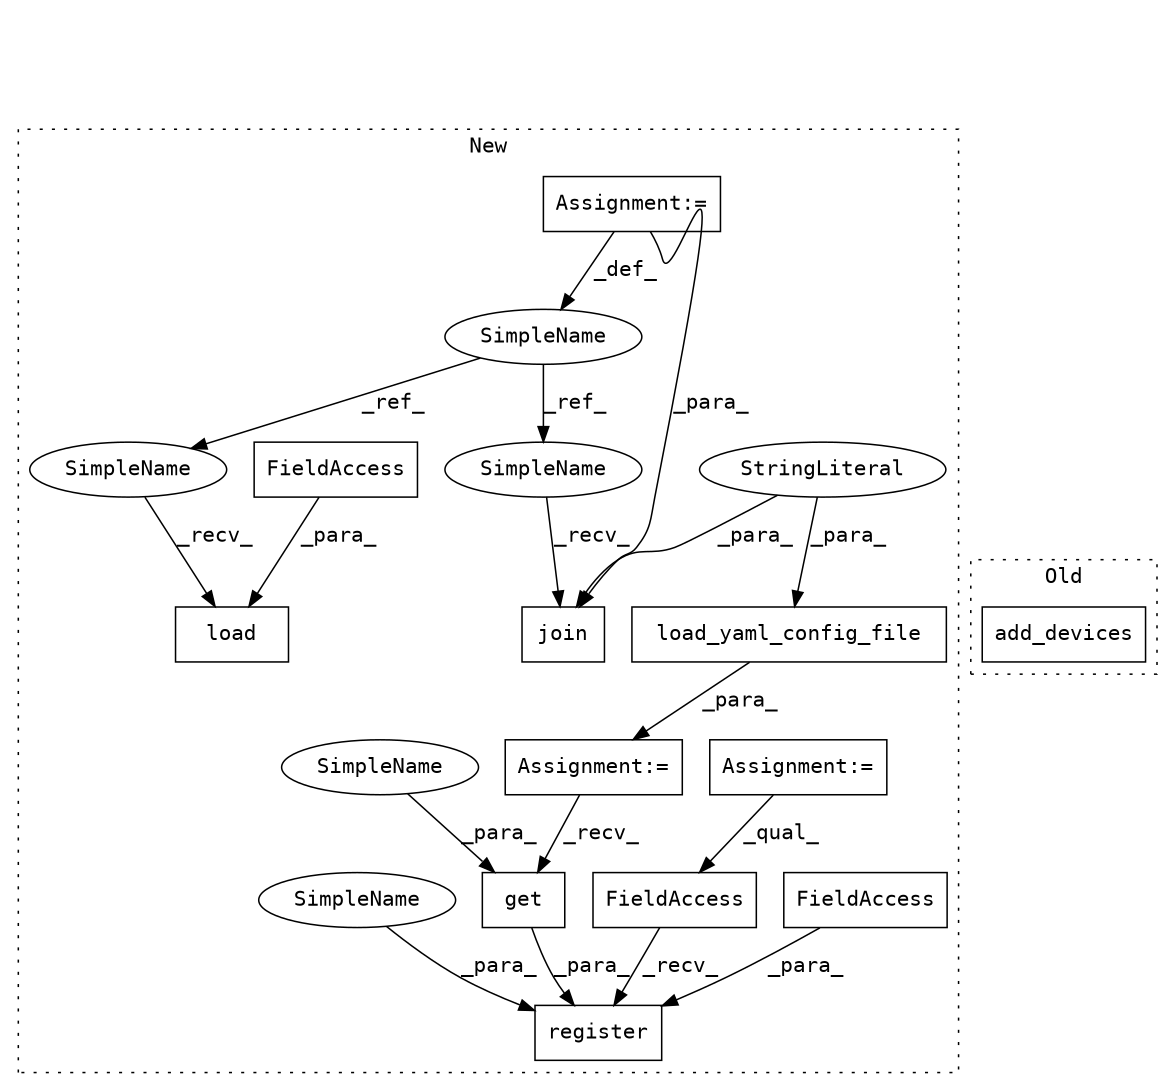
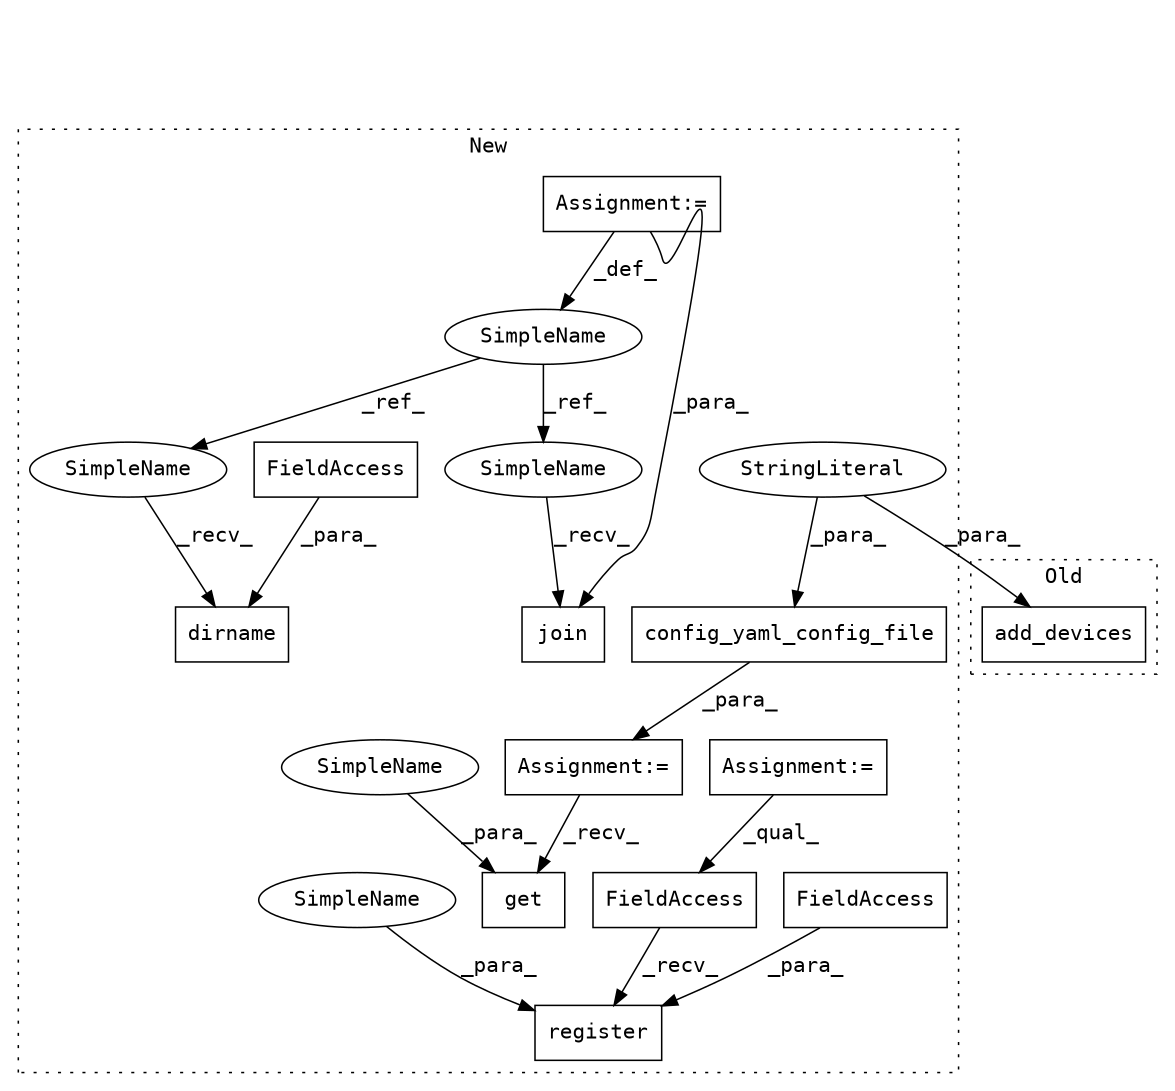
  digraph {
    fontname="DejaVu Sans Mono"
    node [a=32 fontname="DejaVu Sans Mono" l=4 s=2290 shape=box]
    edge [fontname="DejaVu Sans Mono"]
    n1 [l="9,1" label=register s="3167,3336"]
    n2 [a=22 l=22 label=FieldAccess s=3251]
    n3 [a=22 l=13 label=FieldAccess s=3153]
-   n4 [l="8,1" label=load s="3112,3128"]
+   n4 [l="8,1" label=dirname s="3112,3128"]
    n5 [a=22 l=8 label=FieldAccess s=3120]
    n6 [l="4,1" label=get s="3287,3313"]
    n7 [a=42 label=SimpleName shape=ellipse]
    n8 [l="5,1" label=join s="3102,3145"]
    n9 [a=45 l=15 label=StringLiteral s=3130 shape=ellipse]
    n10 [a=7 l=1 label="Assignment:=" s=3074]
    n11 [a=7 label="Assignment:="]
    n12 [a=7 label="Assignment:=" s=2419]
-   n13 [l="22,1" label=load_yaml_config_file s="3075,3146"]
+   n13 [l="22,1" label=config_yaml_config_file s="3075,3146"]
    n14 [a=42 l=22 label=SimpleName s=3291 shape=ellipse]
    n15 [a=42 l=22 label=SimpleName s=3228 shape=ellipse]
    n16 [a=42 label=SimpleName s=3107 shape=ellipse]
    n17 [a=42 label=SimpleName s=3097 shape=ellipse]
    n18 [l="12,1" label=add_devices s="1728,1758"]
    subgraph cluster_1 {
      label=New
      style=dotted
      n1
      n2
      n3
      n4
      n5
      n6
      n7
      n8
      n9
      n10
      n11
      n12
      n13
      n14
      n15
      n16
      n17
    }
    subgraph cluster_2 {
      label=Old
      style=dotted
      n18
    }
    n2 -> n1 [label=_para_]
    n3 -> n1 [label=_recv_]
    n5 -> n4 [label=_para_]
-   n6 -> n1 [label=_para_]
    n7 -> n16 [label=_ref_]
    n7 -> n17 [label=_ref_]
-   n9 -> n8 [label=_para_]
+   n9 -> n18 [label=_para_]
    n9 -> n13 [label=_para_]
    n10 -> n6 [label=_recv_]
    n11 -> n7 [label=_def_]
    n11 -> n8 [label=_para_]
    n12 -> n3 [label=_qual_]
    n13 -> n10 [label=_para_]
    n14 -> n6 [label=_para_]
    n15 -> n1 [label=_para_]
    n16 -> n4 [label=_recv_]
    n17 -> n8 [label=_recv_]
  }
